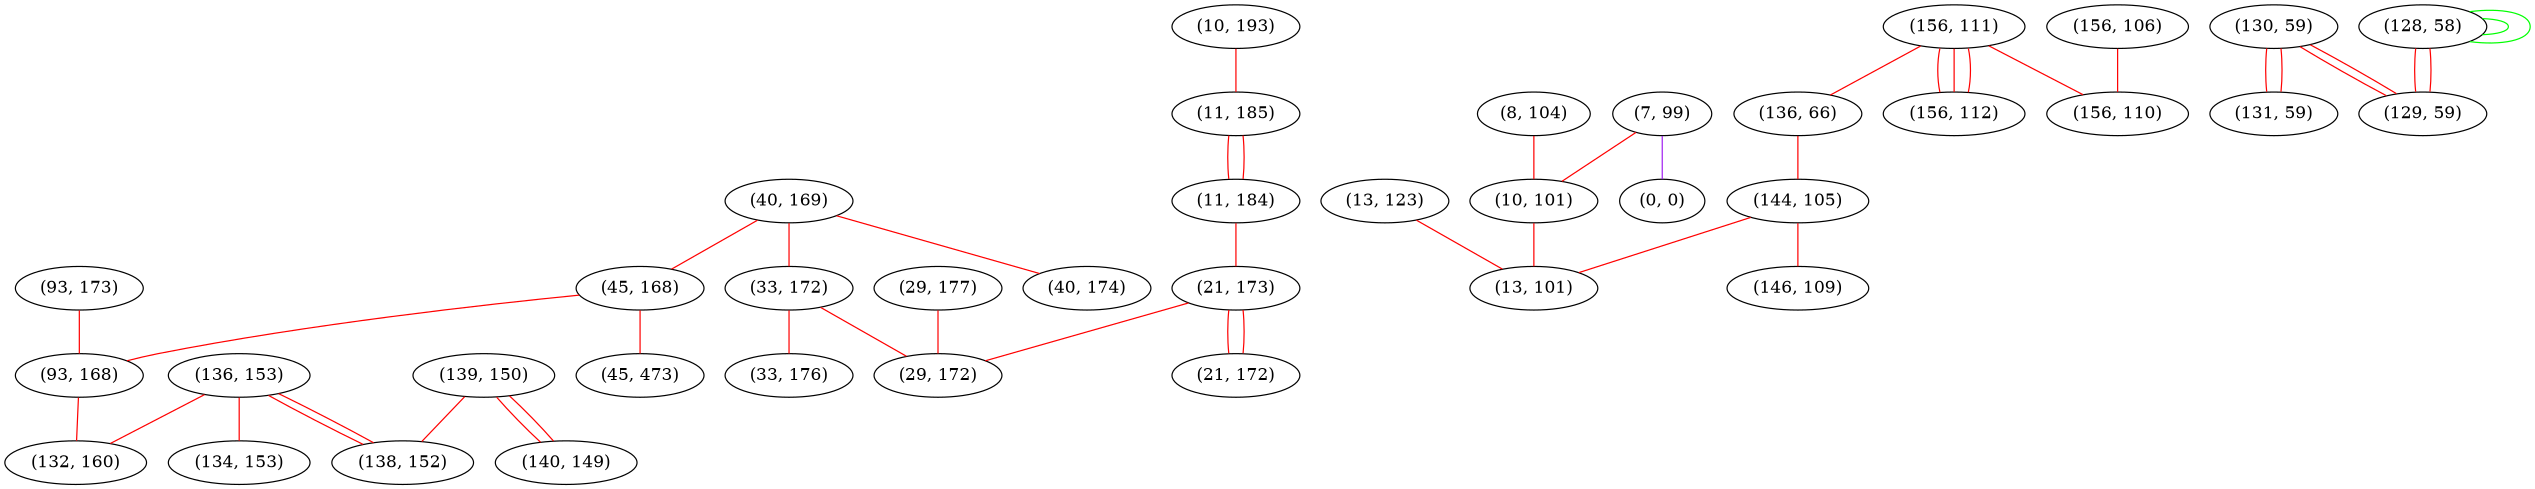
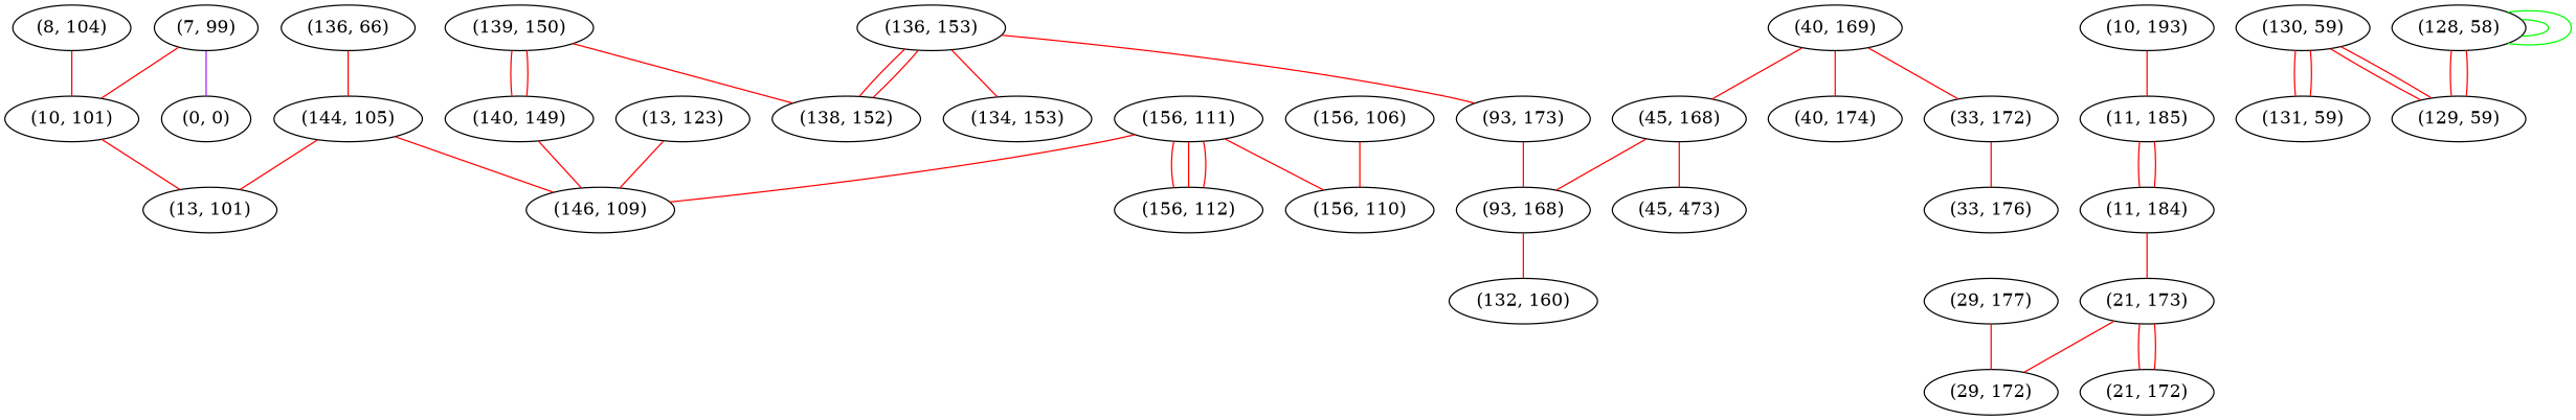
  graph {
    edge [color=red weight=1]
    "(136, 153)"
    "(134, 153)"
    "(138, 152)"
    "(132, 160)"
    "(29, 177)"
    "(29, 172)"
    "(136, 66)"
    "(144, 105)"
    "(146, 109)"
    "(13, 101)"
    "(10, 193)"
    "(11, 185)"
    "(11, 184)"
    "(40, 169)"
    "(45, 168)"
    "(33, 172)"
    "(40, 174)"
    n18 [label="(45, 473)"]
    "(93, 168)"
    "(33, 176)"
    "(156, 111)"
    "(156, 112)"
    "(156, 110)"
    n24 [label="(13, 123)"]
    "(21, 173)"
    "(130, 59)"
    "(131, 59)"
    "(129, 59)"
    "(7, 99)"
    "(10, 101)"
    "(0, 0)"
    "(139, 150)"
    "(140, 149)"
    "(93, 173)"
    n35 [label="(8, 104)"]
    "(21, 172)"
    "(128, 58)"
    "(156, 106)"
    "(136, 153)" -- "(134, 153)"
    "(136, 153)" -- "(138, 152)"
    "(136, 153)" -- "(138, 152)"
-   "(136, 153)" -- "(132, 160)"
+   "(136, 153)" -- "(93, 173)"
    "(29, 177)" -- "(29, 172)"
    "(136, 66)" -- "(144, 105)"
    "(144, 105)" -- "(146, 109)"
    "(144, 105)" -- "(13, 101)"
    "(10, 193)" -- "(11, 185)"
    "(11, 185)" -- "(11, 184)"
    "(11, 185)" -- "(11, 184)"
    "(11, 184)" -- "(21, 173)"
    "(40, 169)" -- "(45, 168)"
    "(40, 169)" -- "(33, 172)"
    "(40, 169)" -- "(40, 174)"
    "(45, 168)" -- n18
    "(45, 168)" -- "(93, 168)"
-   "(33, 172)" -- "(29, 172)"
    "(33, 172)" -- "(33, 176)"
    "(93, 168)" -- "(132, 160)"
-   "(156, 111)" -- "(136, 66)"
+   "(156, 111)" -- "(146, 109)"
    "(156, 111)" -- "(156, 112)"
    "(156, 111)" -- "(156, 112)"
    "(156, 111)" -- "(156, 112)"
    "(156, 111)" -- "(156, 110)"
-   n24 -- "(13, 101)"
+   n24 -- "(146, 109)"
    "(21, 173)" -- "(29, 172)"
    "(21, 173)" -- "(21, 172)"
    "(21, 173)" -- "(21, 172)"
    "(130, 59)" -- "(131, 59)"
    "(130, 59)" -- "(131, 59)"
    "(130, 59)" -- "(129, 59)"
    "(130, 59)" -- "(129, 59)"
    "(7, 99)" -- "(10, 101)"
    "(7, 99)" -- "(0, 0)" [color=purple weight=4]
    "(10, 101)" -- "(13, 101)"
    "(139, 150)" -- "(138, 152)"
    "(139, 150)" -- "(140, 149)"
    "(139, 150)" -- "(140, 149)"
+   "(140, 149)" -- "(146, 109)"
    "(93, 173)" -- "(93, 168)"
    n35 -- "(10, 101)"
    "(128, 58)" -- "(129, 59)"
    "(128, 58)" -- "(129, 59)"
    "(128, 58)" -- "(128, 58)" [color=green weight=2]
    "(128, 58)" -- "(128, 58)" [color=green weight=2]
    "(156, 106)" -- "(156, 110)"
  }
